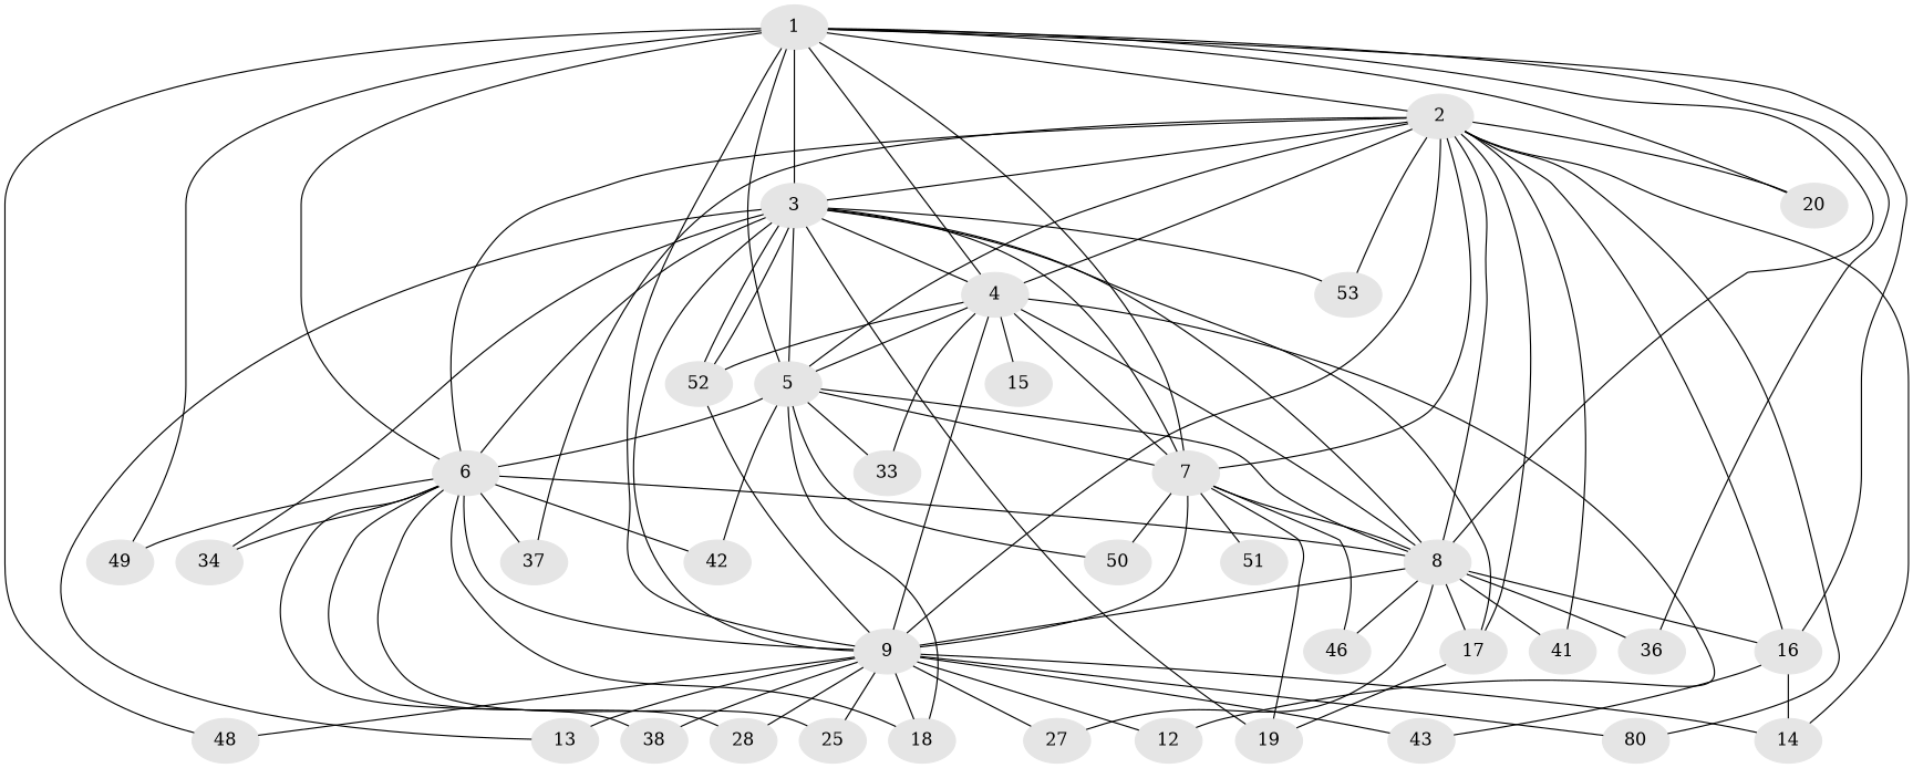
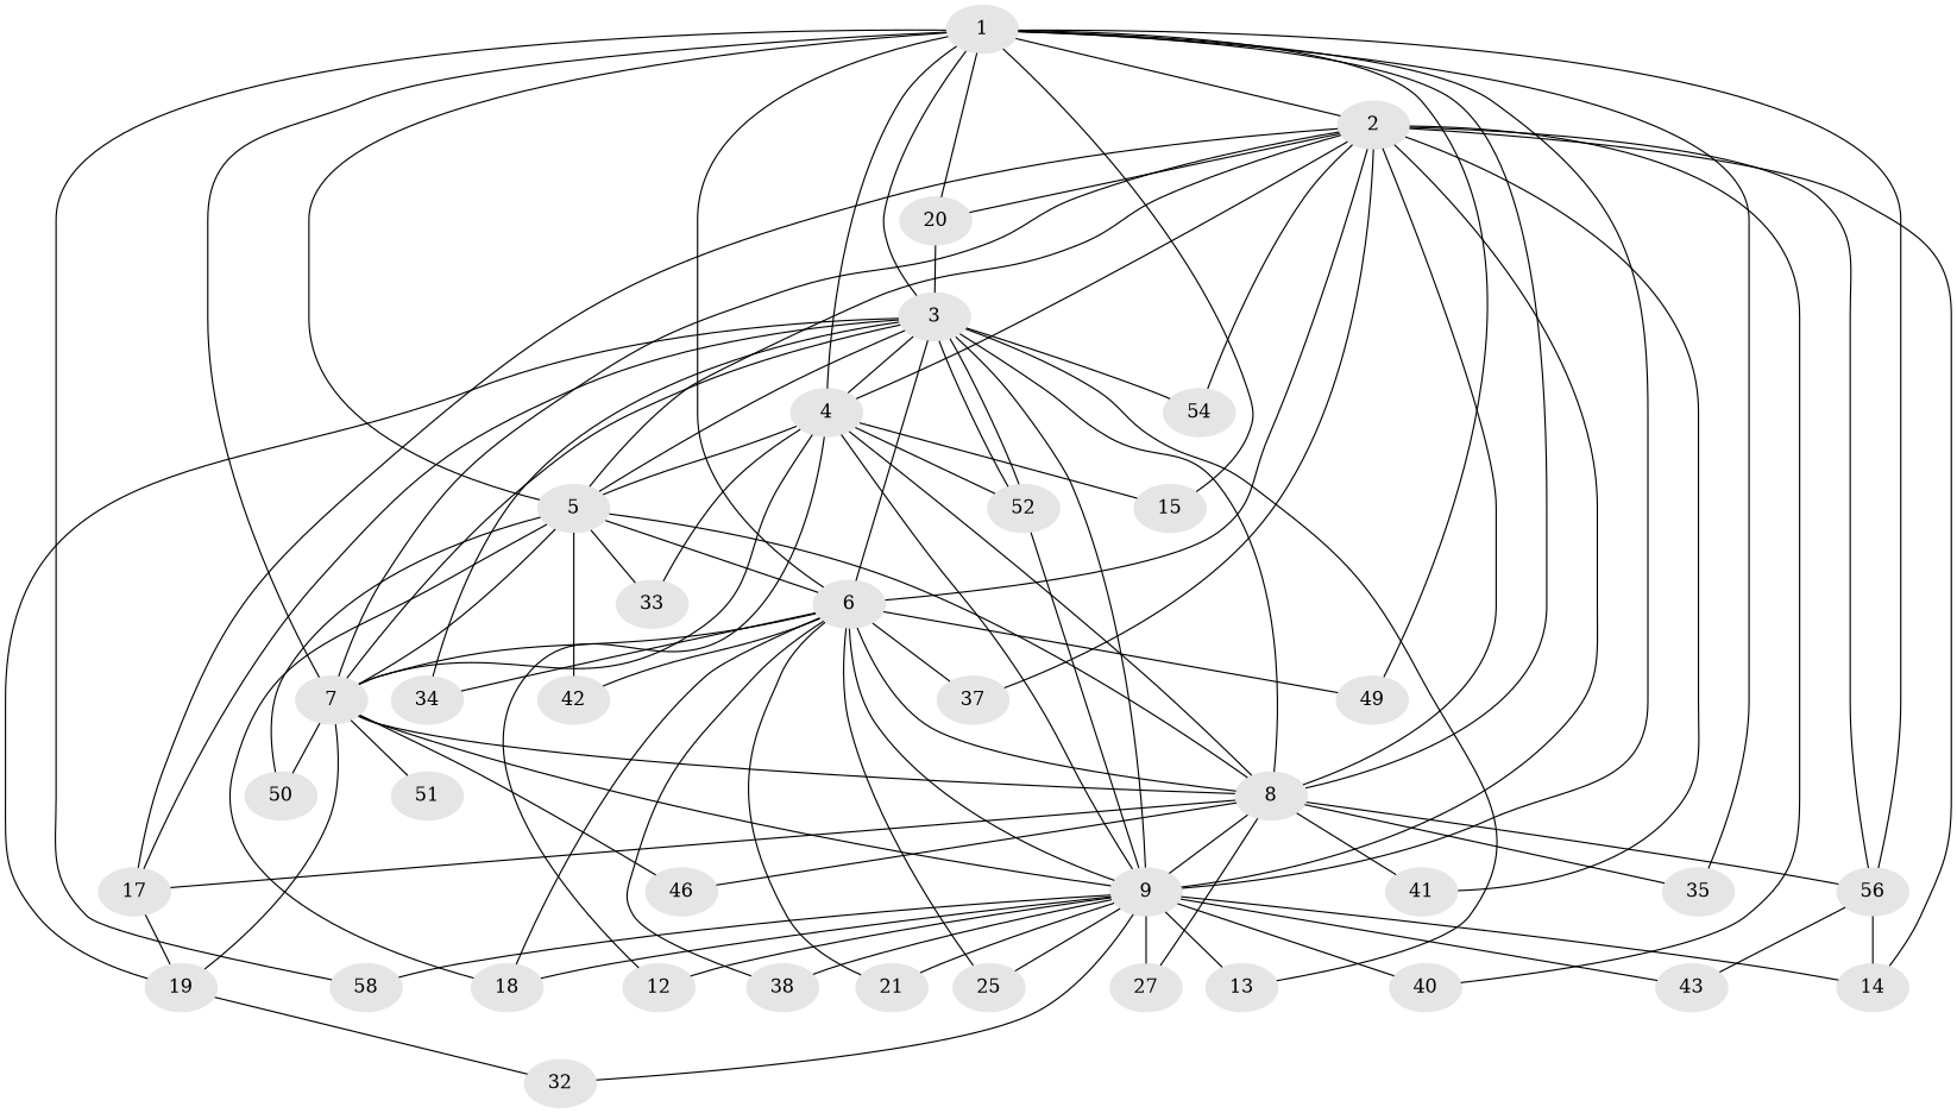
  graph {
    node [color=gray90 style=filled]
    1 [super="+26"]
    2 [super="+11"]
    3 [super="+24"]
    4 [super="+43"]
    5 [super="+34"]
    6 [super="+22"]
    7 [super="+29"]
    8 [super="+23"]
    9 [super="+10"]
    15
-   16 [super="+28"]
+   16 [super="+28" label=56]
    20 [super="+39"]
-   35 [label=36]
-   48
+   35
+   48 [label=58]
    49
    14
    17 [super="+47"]
    37
-   40 [label=80]
+   40
    41
-   53
+   53 [label=54]
    13 [super="+31"]
    19 [super="+30"]
    n24 [label=34]
    52
    12
    33
    18 [super="+36"]
    42
    50
-   21 [label=28]
+   21
    25
    38
    46
    51
    27
+   32
    n38 [label=43]
    1 -- 2
    1 -- 3
    1 -- 4
    1 -- 5
    1 -- 6 [weight=2]
    1 -- 7
    1 -- 8
    1 -- 9 [weight=2]
+   1 -- 15
    1 -- 16
    1 -- 20
    1 -- 35
    1 -- 48
    1 -- 49
-   2 -- 3
+   20 -- 3
    2 -- 4
    2 -- 5
    2 -- 6 [weight=2]
    2 -- 7
    2 -- 8 [weight=3]
    2 -- 9 [weight=2]
    2 -- 16
    2 -- 20
    2 -- 14
    2 -- 17
    2 -- 37
    2 -- 40
    2 -- 41
    2 -- 53
    3 -- 4
    3 -- 5 [weight=2]
    3 -- 6 [weight=2]
    3 -- 7
    3 -- 8
    3 -- 9 [weight=2]
    3 -- 17
    3 -- 53
    3 -- 13
    3 -- 19
    3 -- n24
    3 -- 52
    3 -- 52
    4 -- 5
    4 -- 7
    4 -- 8
    4 -- 9 [weight=3]
    4 -- 15
    4 -- 52
    4 -- 12
    4 -- 33
    5 -- 6
    5 -- 7
    5 -- 8
    5 -- 33
    5 -- 18
    5 -- 42
    5 -- 50
+   6 -- 7
    6 -- 8
    6 -- 9 [weight=2]
    6 -- 49
    6 -- 37
    6 -- n24
    6 -- 18
    6 -- 42
    6 -- 21
    6 -- 25
    6 -- 38
    7 -- 8
    7 -- 9 [weight=3]
    7 -- 19
    7 -- 50
    7 -- 46
    7 -- 51 [weight=2]
    8 -- 9 [weight=2]
    8 -- 16
    8 -- 35
    8 -- 17
    8 -- 41
    8 -- 46
    8 -- 27
    9 -- 48
    9 -- 14
    9 -- 40
    9 -- 13 [weight=2]
    9 -- 12
    9 -- 18
    9 -- 21
    9 -- 25
    9 -- 38
    9 -- 27
+   9 -- 32
    9 -- n38
    16 -- 14
    16 -- n38
    17 -- 19
+   19 -- 32
    52 -- 9 [weight=2]
  }
